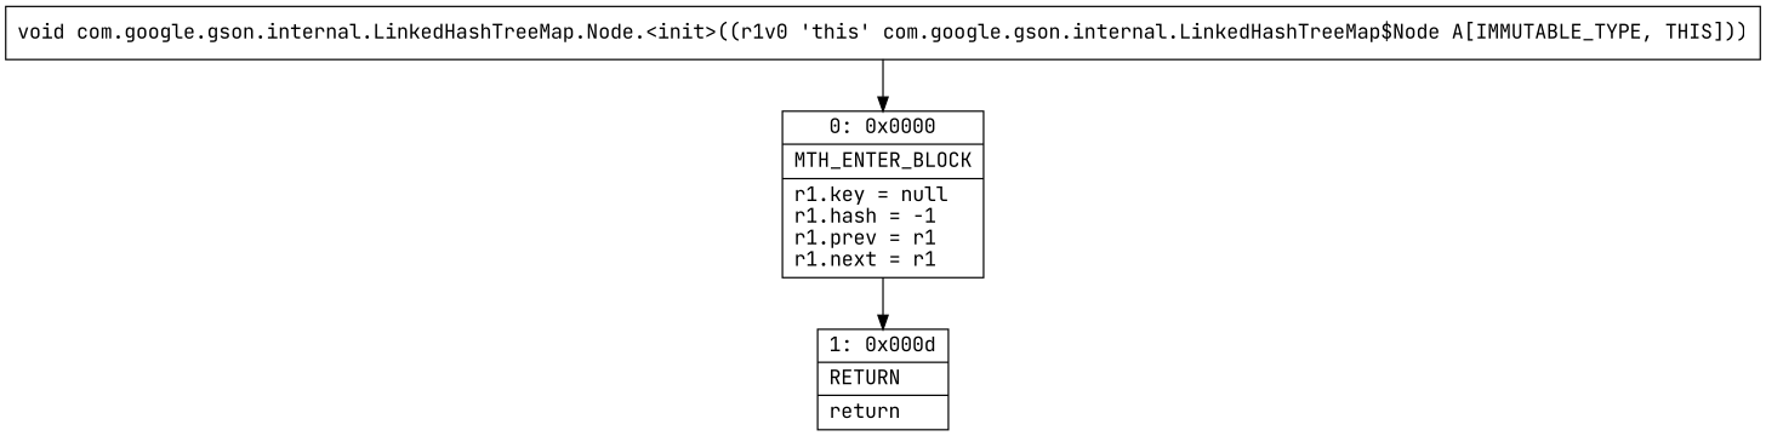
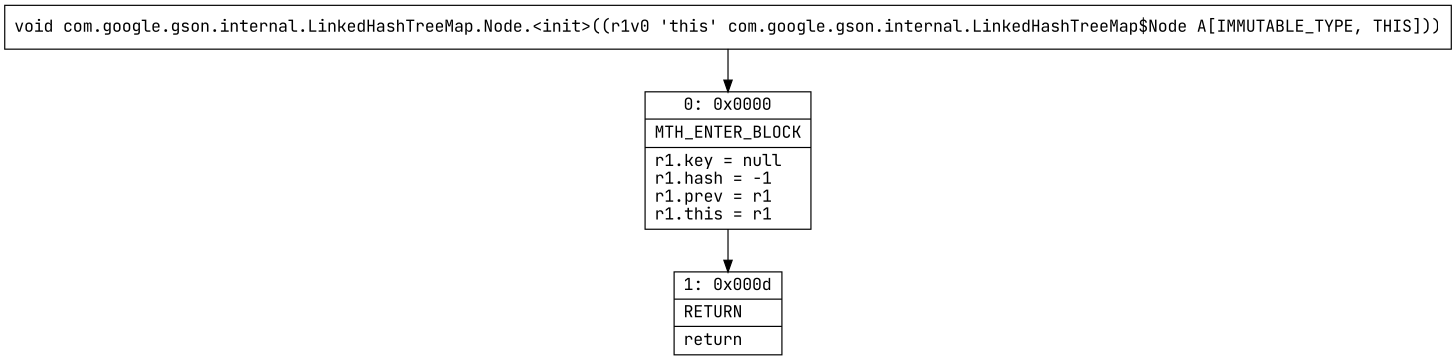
  digraph {
    fontname="JetBrains Mono"
    node [shape=record fontname="JetBrains Mono"]
    edge [fontname="JetBrains Mono"]
-   n1 [label="{0\:\ 0x0000|MTH_ENTER_BLOCK\l|r1.key = null\lr1.hash = \-1\lr1.prev = r1\lr1.next = r1\l}"]
+   n1 [label="{0\:\ 0x0000|MTH_ENTER_BLOCK\l|r1.key = null\lr1.hash = \-1\lr1.prev = r1\lr1.this = r1\l}"]
    n2 [label="{1\:\ 0x000d|RETURN\l|return\l}"]
    n3 [label="{void com.google.gson.internal.LinkedHashTreeMap.Node.\<init\>((r1v0 'this' com.google.gson.internal.LinkedHashTreeMap$Node A[IMMUTABLE_TYPE, THIS])) }"]
    n1 -> n2
    n3 -> n1
  }
